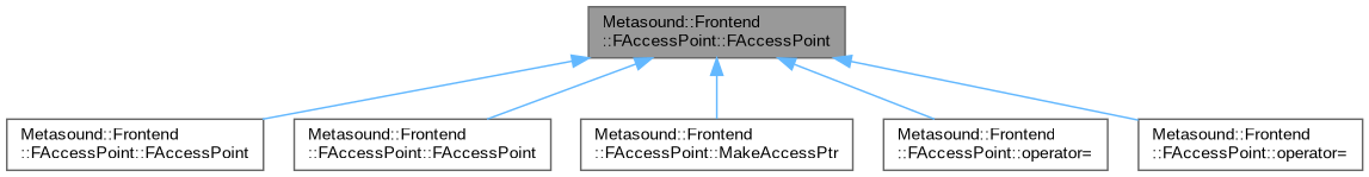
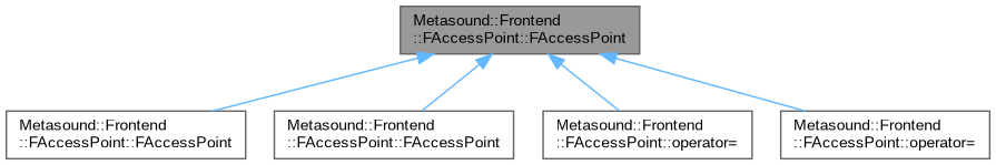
  digraph {
    rankdir=TB
    fontname="Liberation Sans"
    node [color=grey40 fillcolor=white fontname="Liberation Sans" fontsize=10 shape=box style=filled]
    edge [color=steelblue1 dir=back fontname="Liberation Sans" fontsize=10 labelfontname=Helvetica labelfontsize=10 style=solid]
    n1 [color=gray40 fillcolor=grey60 fontcolor=black height=0.2 label="Metasound::Frontend\l::FAccessPoint::FAccessPoint" width=0.4]
    n2 [height=0.2 label="Metasound::Frontend\l::FAccessPoint::FAccessPoint" width=0.4]
    n3 [height=0.2 label="Metasound::Frontend\l::FAccessPoint::FAccessPoint" width=0.4]
-   n4 [height=0.2 label="Metasound::Frontend\l::FAccessPoint::MakeAccessPtr" width=0.4]
    n5 [height=0.2 label="Metasound::Frontend\l::FAccessPoint::operator=" width=0.4]
    n6 [height=0.2 label="Metasound::Frontend\l::FAccessPoint::operator=" width=0.4]
    n1 -> n2
    n1 -> n3
-   n1 -> n4
    n1 -> n5
    n1 -> n6
  }
